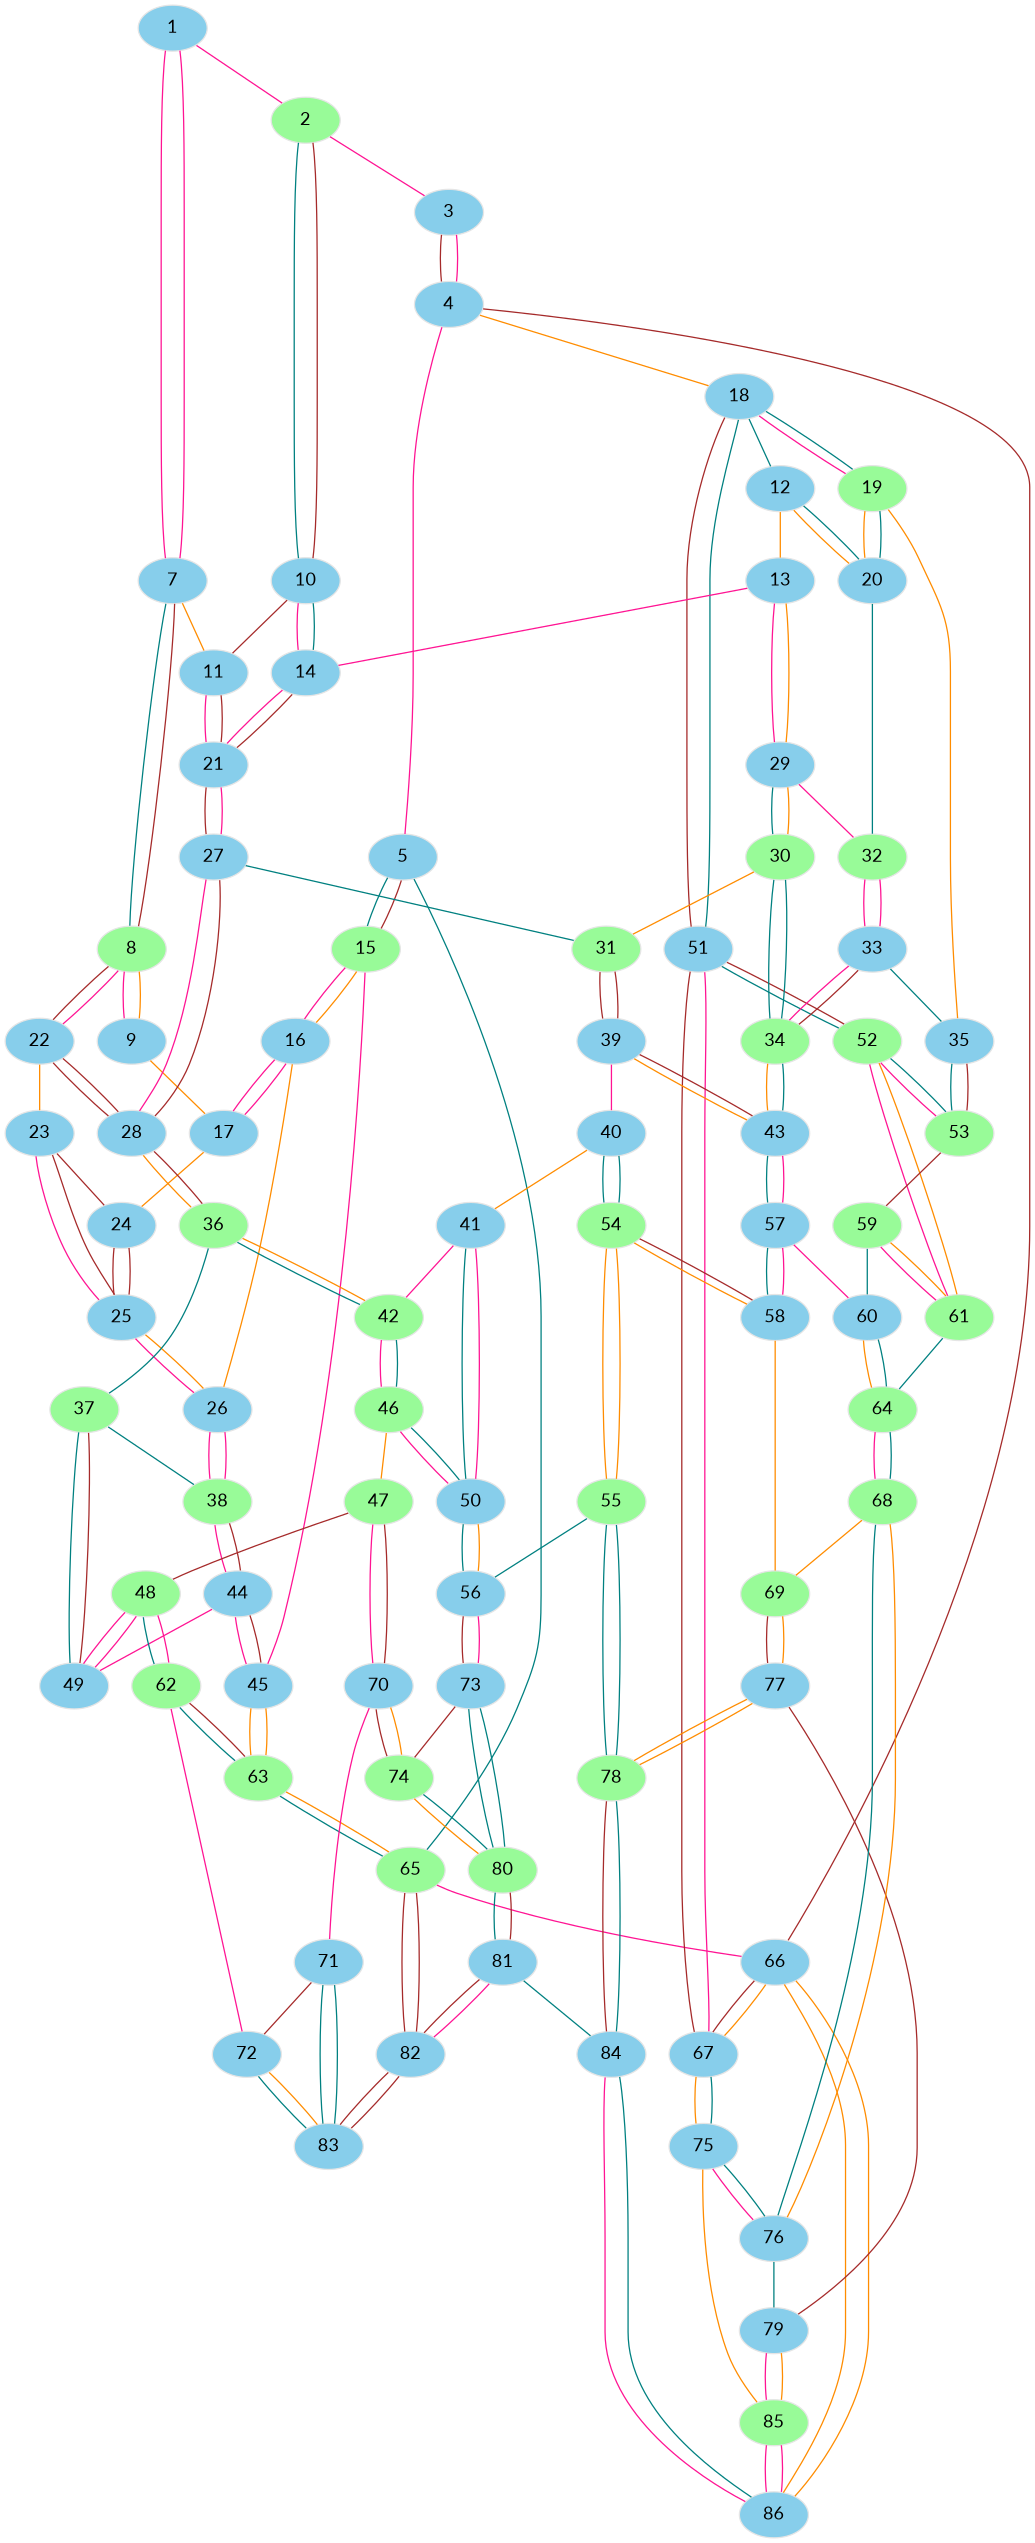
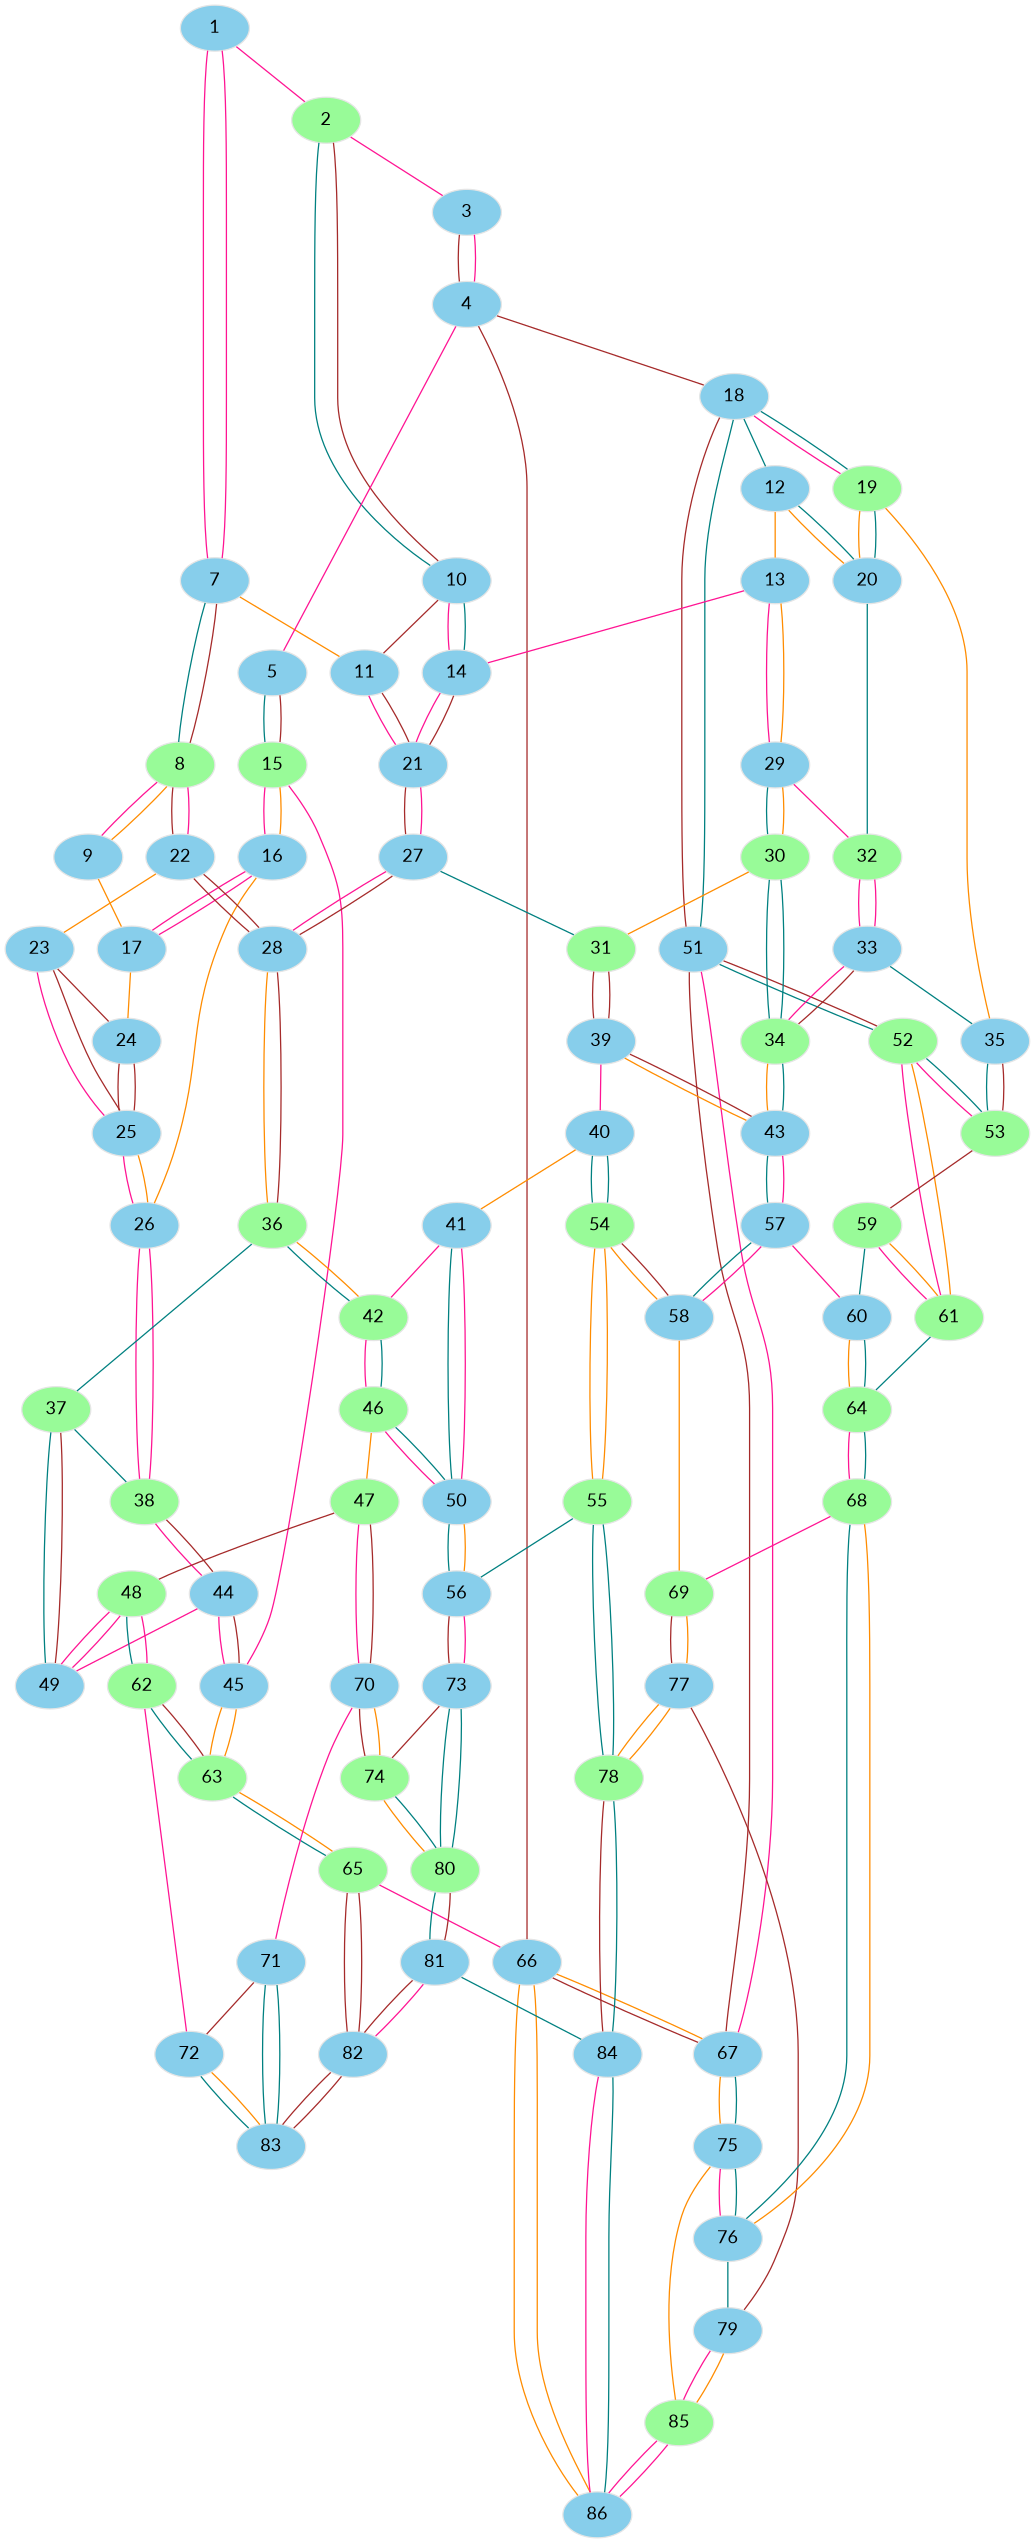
  graph {
    fontname=Lato
    node [color=gray90 fillcolor=skyblue fontname=Lato style=filled]
    edge [color=deeppink fontname=Lato]
    2 [fillcolor=palegreen]
    1
    7
    3
    10
    8 [fillcolor=palegreen]
    11
    4
    14
    5
    18
    66
    12
    13
    20
    15 [fillcolor=palegreen]
    65 [fillcolor=palegreen]
    19 [fillcolor=palegreen]
    51
    67
    86
    16
    45
    82
    9
    17
    22
    21
    23
    28
    24
    27
    29
    32 [fillcolor=palegreen]
    30 [fillcolor=palegreen]
    26
    63 [fillcolor=palegreen]
    38 [fillcolor=palegreen]
    25
    35
    52 [fillcolor=palegreen]
    53 [fillcolor=palegreen]
    33
    31 [fillcolor=palegreen]
    36 [fillcolor=palegreen]
    44
    39
    37 [fillcolor=palegreen]
    42 [fillcolor=palegreen]
    34 [fillcolor=palegreen]
    43
    40
    57
    59 [fillcolor=palegreen]
    49
    46 [fillcolor=palegreen]
    41
    54 [fillcolor=palegreen]
    50
    55 [fillcolor=palegreen]
    58
    56
    47 [fillcolor=palegreen]
    60
    48 [fillcolor=palegreen]
    70
    62 [fillcolor=palegreen]
    71
    74 [fillcolor=palegreen]
    72
    73
    61 [fillcolor=palegreen]
    75
    64 [fillcolor=palegreen]
    78 [fillcolor=palegreen]
    69 [fillcolor=palegreen]
    84
    80 [fillcolor=palegreen]
    77
    68 [fillcolor=palegreen]
    83
    76
    85 [fillcolor=palegreen]
    79
    81
    2 -- 3
    2 -- 10 [color=teal]
    2 -- 10 [color=brown]
    1 -- 2
    1 -- 7
    1 -- 7
    7 -- 8 [color=teal]
    7 -- 8 [color=brown]
    7 -- 11 [color=darkorange]
    3 -- 4 [color=brown]
    3 -- 4
    10 -- 11 [color=brown]
    10 -- 14
    10 -- 14 [color=teal]
    8 -- 9
    8 -- 9 [color=darkorange]
    8 -- 22 [color=brown]
    8 -- 22
    11 -- 21
    11 -- 21 [color=brown]
    4 -- 5
-   4 -- 18 [color=darkorange]
+   4 -- 18 [color=brown]
    4 -- 66 [color=brown]
    14 -- 21
    14 -- 21 [color=brown]
    5 -- 15 [color=teal]
    5 -- 15 [color=brown]
-   5 -- 65 [color=teal]
    18 -- 12 [color=teal]
    18 -- 19
    18 -- 19 [color=teal]
    18 -- 51 [color=brown]
    18 -- 51 [color=teal]
    66 -- 67 [color=brown]
    66 -- 67 [color=darkorange]
    66 -- 86 [color=darkorange]
    66 -- 86 [color=darkorange]
    12 -- 13 [color=darkorange]
    12 -- 20 [color=darkorange]
    12 -- 20 [color=teal]
    13 -- 14
    13 -- 29
    13 -- 29 [color=darkorange]
    20 -- 32 [color=teal]
    15 -- 16
    15 -- 16 [color=darkorange]
    15 -- 45
    65 -- 66
    65 -- 82 [color=brown]
    65 -- 82 [color=brown]
    19 -- 20 [color=darkorange]
    19 -- 20 [color=teal]
    19 -- 35 [color=darkorange]
    51 -- 67 [color=brown]
    51 -- 67
    51 -- 52 [color=teal]
    51 -- 52 [color=brown]
    67 -- 75 [color=darkorange]
    67 -- 75 [color=teal]
    16 -- 17
    16 -- 17
    16 -- 26 [color=darkorange]
    45 -- 63 [color=darkorange]
    45 -- 63 [color=darkorange]
    82 -- 83 [color=brown]
    82 -- 83 [color=brown]
    9 -- 17 [color=darkorange]
    17 -- 24 [color=darkorange]
    22 -- 23 [color=darkorange]
    22 -- 28 [color=brown]
    22 -- 28 [color=brown]
    21 -- 27 [color=brown]
    21 -- 27
    23 -- 24 [color=brown]
    23 -- 25
    23 -- 25 [color=brown]
    28 -- 36 [color=darkorange]
    28 -- 36 [color=brown]
    24 -- 25 [color=brown]
    24 -- 25 [color=brown]
    27 -- 28
    27 -- 28 [color=brown]
    27 -- 31 [color=teal]
    29 -- 32
    29 -- 30 [color=teal]
    29 -- 30 [color=darkorange]
    32 -- 33
    32 -- 33
    30 -- 31 [color=darkorange]
    30 -- 34 [color=teal]
    30 -- 34 [color=teal]
    26 -- 38
    26 -- 38
    63 -- 65 [color=teal]
    63 -- 65 [color=darkorange]
    38 -- 44
    38 -- 44 [color=brown]
    25 -- 26
    25 -- 26 [color=darkorange]
    35 -- 53 [color=teal]
    35 -- 53 [color=brown]
    52 -- 53
    52 -- 53 [color=teal]
    52 -- 61
    52 -- 61 [color=darkorange]
    53 -- 59 [color=brown]
    33 -- 35 [color=teal]
    33 -- 34
    33 -- 34 [color=brown]
    31 -- 39 [color=brown]
    31 -- 39 [color=brown]
    36 -- 37 [color=teal]
    36 -- 42 [color=teal]
    36 -- 42 [color=darkorange]
    44 -- 45
    44 -- 45 [color=brown]
    44 -- 49
    39 -- 43 [color=darkorange]
    39 -- 43 [color=brown]
    39 -- 40
    37 -- 38 [color=teal]
    37 -- 49 [color=teal]
    37 -- 49 [color=brown]
    42 -- 46
    42 -- 46 [color=teal]
    34 -- 43 [color=darkorange]
    34 -- 43 [color=teal]
    43 -- 57 [color=teal]
    43 -- 57
    40 -- 41 [color=darkorange]
    40 -- 54 [color=teal]
    40 -- 54 [color=teal]
    57 -- 58 [color=teal]
    57 -- 58
    57 -- 60
    59 -- 60 [color=teal]
    59 -- 61
    59 -- 61 [color=darkorange]
    46 -- 50
    46 -- 50 [color=teal]
    46 -- 47 [color=darkorange]
    41 -- 42
    41 -- 50 [color=teal]
    41 -- 50
    54 -- 55 [color=darkorange]
    54 -- 55 [color=darkorange]
    54 -- 58 [color=darkorange]
    54 -- 58 [color=brown]
    50 -- 56 [color=teal]
    50 -- 56 [color=darkorange]
    55 -- 56 [color=teal]
    55 -- 78 [color=teal]
    55 -- 78 [color=teal]
    58 -- 69 [color=darkorange]
    56 -- 73 [color=brown]
    56 -- 73
    47 -- 48 [color=brown]
    47 -- 70
    47 -- 70 [color=brown]
    60 -- 64 [color=darkorange]
    60 -- 64 [color=teal]
    48 -- 49
    48 -- 49
    48 -- 62 [color=teal]
    48 -- 62
    70 -- 71
    70 -- 74 [color=brown]
    70 -- 74 [color=darkorange]
    62 -- 63 [color=teal]
    62 -- 63 [color=brown]
    62 -- 72
    71 -- 72 [color=brown]
    71 -- 83 [color=teal]
    71 -- 83 [color=teal]
    74 -- 80 [color=darkorange]
    74 -- 80 [color=teal]
    72 -- 83 [color=teal]
    72 -- 83 [color=darkorange]
    73 -- 74 [color=brown]
    73 -- 80 [color=teal]
    73 -- 80 [color=teal]
    61 -- 64 [color=teal]
    75 -- 76
    75 -- 76 [color=teal]
    75 -- 85 [color=darkorange]
    64 -- 68
    64 -- 68 [color=teal]
    78 -- 84 [color=brown]
    78 -- 84 [color=teal]
    69 -- 77 [color=brown]
    69 -- 77 [color=darkorange]
    84 -- 86
    84 -- 86 [color=teal]
    80 -- 81 [color=teal]
    80 -- 81 [color=brown]
    77 -- 78 [color=darkorange]
    77 -- 78 [color=darkorange]
    77 -- 79 [color=brown]
-   68 -- 69 [color=darkorange]
+   68 -- 69
    68 -- 76 [color=teal]
    68 -- 76 [color=darkorange]
    76 -- 79 [color=teal]
    85 -- 86
    85 -- 86
    79 -- 85
    79 -- 85 [color=darkorange]
    81 -- 82 [color=brown]
    81 -- 82
    81 -- 84 [color=teal]
  }
